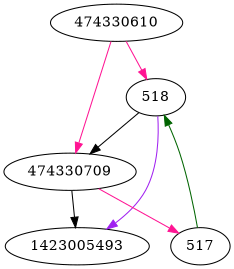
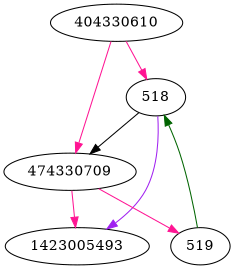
  strict digraph {
    edge [color=deeppink]
    518
    474330709
    1423005493
-   519 [label=517]
-   474330610
+   519
+   474330610 [label=404330610]
    518 -> 474330709 [color=black]
    518 -> 1423005493 [color=purple]
-   474330709 -> 1423005493 [color=black]
+   474330709 -> 1423005493
    474330709 -> 519
    519 -> 518 [color=darkgreen]
    474330610 -> 518
    474330610 -> 474330709
  }
